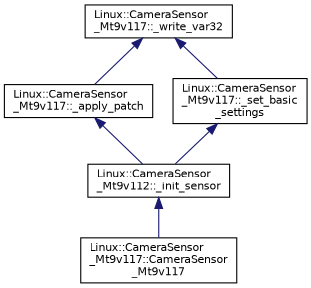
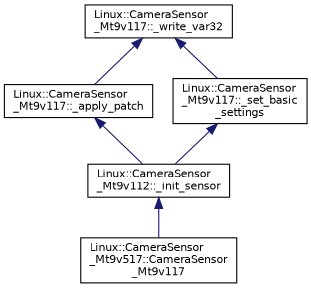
  digraph {
    rankdir=TB
    node [color=black fillcolor=white fontname=Helvetica fontsize=10 shape=record style=filled]
    edge [color=midnightblue dir=back fontname=Helvetica fontsize=10 labelfontname=Helvetica labelfontsize=10 style=solid]
    n1 [height=0.2 label="Linux::CameraSensor\l_Mt9v117::_write_var32" width=0.4]
    n2 [height=0.2 label="Linux::CameraSensor\l_Mt9v117::_apply_patch" width=0.4]
    n3 [height=0.2 label="Linux::CameraSensor\l_Mt9v117::_set_basic\l_settings" width=0.4]
    n4 [height=0.2 label="Linux::CameraSensor\l_Mt9v112::_init_sensor" width=0.4]
-   n5 [height=0.2 label="Linux::CameraSensor\l_Mt9v117::CameraSensor\l_Mt9v117" width=0.4]
+   n5 [height=0.2 label="Linux::CameraSensor\l_Mt9v517::CameraSensor\l_Mt9v117" width=0.4]
    n1 -> n2
    n1 -> n3
    n2 -> n4
    n3 -> n4
    n4 -> n5
  }
